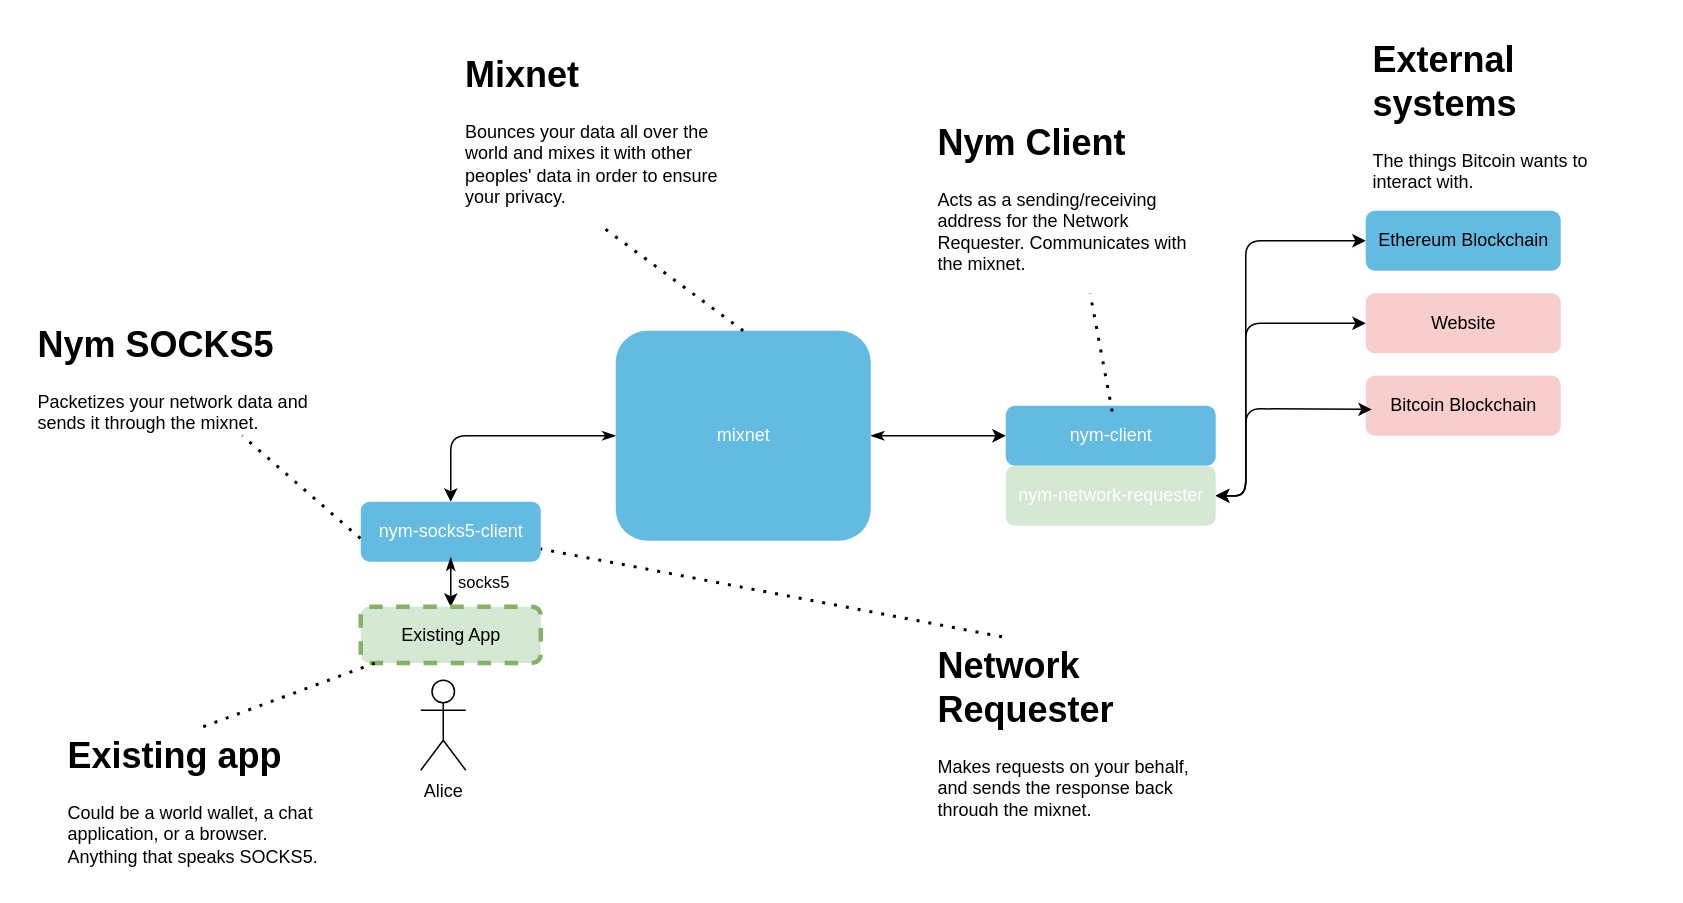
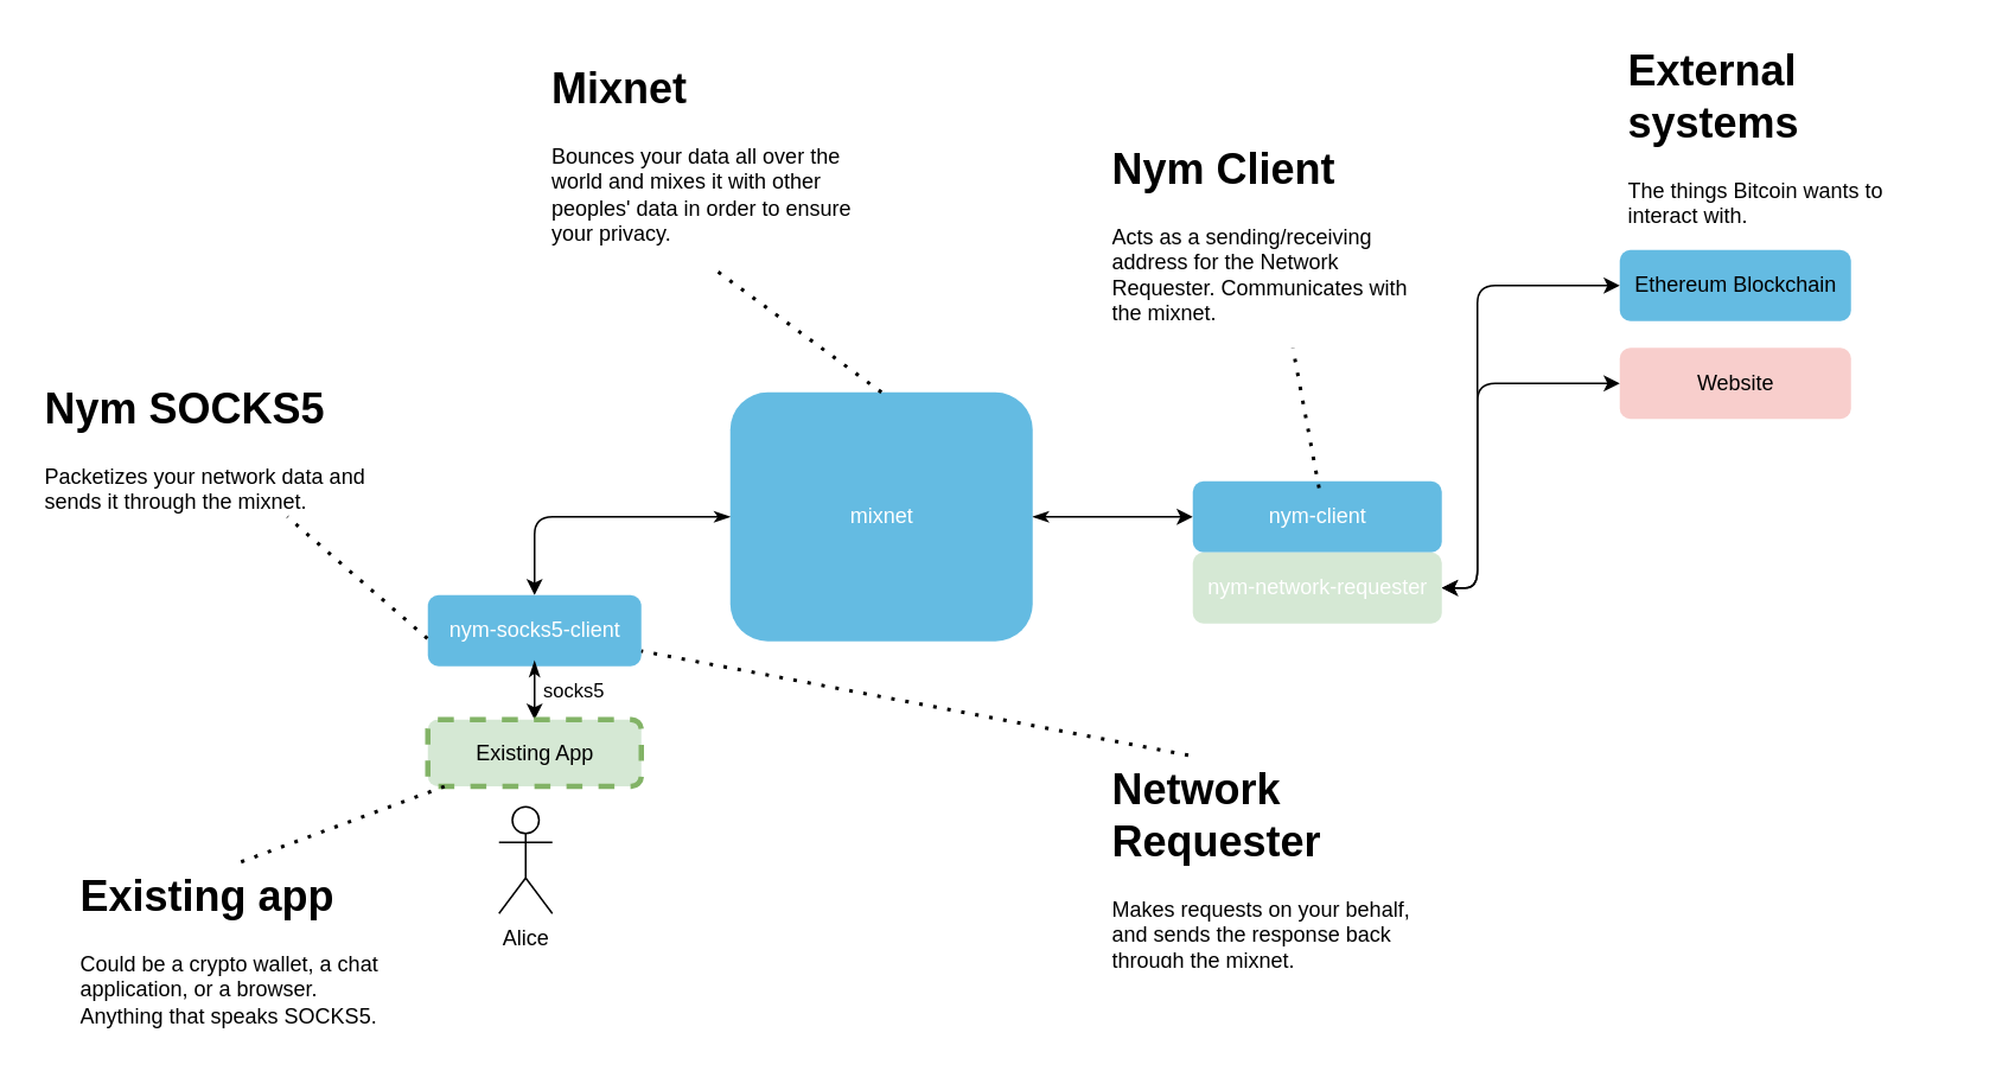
  <mxCell id="0" />
  <mxCell id="1" parent="0" />
  <mxCell id="2" value="" style="edgeStyle=orthogonalEdgeStyle;rounded=1;orthogonalLoop=1;jettySize=auto;html=1;exitX=0;exitY=0.5;exitDx=0;exitDy=0;startArrow=classic;startFill=1;fontColor=#FFFFFF;endArrow=classicThin;endFill=1;entryX=1;entryY=0.5;entryDx=0;entryDy=0;" parent="1" source="17" edge="1" target="15"><mxGeometry relative="1" as="geometry"><mxPoint x="445" y="160" as="targetPoint" /><Array as="points"><mxPoint x="660" y="290" /><mxPoint x="660" y="290" /></Array></mxGeometry></mxCell>
- <mxCell id="3" value="Bitcoin Blockchain" style="rounded=1;fillColor=#f8cecc;strokeColor=none;strokeWidth=3;shadow=0;html=1;" parent="1" vertex="1"><mxGeometry x="910" y="250" width="130" height="40" as="geometry" /></mxCell>
  <mxCell id="4" value="Ethereum Blockchain" style="rounded=1;fillColor=#64bbe2;strokeColor=none;strokeWidth=3;shadow=0;html=1;" parent="1" vertex="1"><mxGeometry x="910" y="140" width="130" height="40" as="geometry" /></mxCell>
  <mxCell id="5" value="Website" style="rounded=1;fillColor=#f8cecc;strokeColor=none;strokeWidth=3;shadow=0;html=1;" parent="1" vertex="1"><mxGeometry x="910" y="195" width="130" height="40" as="geometry" /></mxCell>
  <mxCell id="6" style="edgeStyle=orthogonalEdgeStyle;rounded=1;orthogonalLoop=1;jettySize=auto;html=1;entryX=0;entryY=0.5;entryDx=0;entryDy=0;startArrow=classic;startFill=1;endArrow=classicThin;endFill=1;strokeColor=#000000;strokeWidth=1;fontColor=#FFFFFF;" parent="1" source="7" target="15" edge="1"><mxGeometry relative="1" as="geometry"><Array as="points"><mxPoint x="300" y="290" /></Array><mxPoint x="429.04" y="161.28" as="targetPoint" /></mxGeometry></mxCell>
  <mxCell id="7" value="nym-socks5-client" style="rounded=1;fillColor=#64BBE2;strokeColor=none;strokeWidth=3;shadow=0;html=1;fontColor=#FFFFFF;" parent="1" vertex="1"><mxGeometry x="240" y="334" width="120" height="40" as="geometry" /></mxCell>
  <mxCell id="8" style="edgeStyle=orthogonalEdgeStyle;rounded=1;orthogonalLoop=1;jettySize=auto;html=1;startArrow=classic;startFill=1;endArrow=classicThin;endFill=1;strokeColor=#000000;strokeWidth=1;fontColor=#FFFFFF;" parent="1" source="9" edge="1"><mxGeometry relative="1" as="geometry"><mxPoint x="300" y="371" as="targetPoint" /></mxGeometry></mxCell>
  <mxCell id="9" value="Existing App" style="rounded=1;fillColor=#d5e8d4;strokeColor=#82b366;strokeWidth=3;shadow=0;html=1;dashed=1;" parent="1" vertex="1"><mxGeometry x="240" y="404" width="120" height="37.5" as="geometry" /></mxCell>
  <mxCell id="10" value="&lt;font color=&quot;#000000&quot;&gt;socks5&lt;/font&gt;" style="edgeLabel;html=1;align=center;verticalAlign=middle;resizable=0;points=[];fontColor=#FFFFFF;" parent="1" vertex="1" connectable="0"><mxGeometry x="305" y="290.001" as="geometry"><mxPoint x="16" y="97.62" as="offset" /></mxGeometry></mxCell>
  <mxCell id="11" value="Alice" style="shape=umlActor;verticalLabelPosition=bottom;labelBackgroundColor=#ffffff;verticalAlign=top;html=1;outlineConnect=0;" parent="1" vertex="1"><mxGeometry x="280" y="453" width="30" height="60" as="geometry" /></mxCell>
  <mxCell id="12" value="" style="endArrow=classic;startArrow=classic;html=1;entryX=0;entryY=0.5;entryDx=0;entryDy=0;exitX=1;exitY=0.5;exitDx=0;exitDy=0;" edge="1" parent="1" source="18" target="5"><mxGeometry width="50" height="50" relative="1" as="geometry"><mxPoint x="690" y="290" as="sourcePoint" /><mxPoint x="740" y="240" as="targetPoint" /><Array as="points"><mxPoint x="830" y="330" /><mxPoint x="830" y="215" /></Array></mxGeometry></mxCell>
  <mxCell id="13" value="" style="endArrow=classic;startArrow=classic;html=1;entryX=0;entryY=0.5;entryDx=0;entryDy=0;exitX=1;exitY=0.5;exitDx=0;exitDy=0;" edge="1" parent="1" source="18" target="4"><mxGeometry width="50" height="50" relative="1" as="geometry"><mxPoint x="740" y="330" as="sourcePoint" /><mxPoint x="740" y="240" as="targetPoint" /><Array as="points"><mxPoint x="830" y="330" /><mxPoint x="830" y="160" /></Array></mxGeometry></mxCell>
- <mxCell id="14" value="" style="endArrow=classic;startArrow=classic;html=1;entryX=0.031;entryY=0.561;entryDx=0;entryDy=0;entryPerimeter=0;exitX=1;exitY=0.5;exitDx=0;exitDy=0;" edge="1" parent="1" source="18" target="3"><mxGeometry width="50" height="50" relative="1" as="geometry"><mxPoint x="690" y="290" as="sourcePoint" /><mxPoint x="740" y="240" as="targetPoint" /><Array as="points"><mxPoint x="830" y="330" /><mxPoint x="830" y="272" /></Array></mxGeometry></mxCell>
  <mxCell id="15" value="mixnet" style="rounded=1;fillColor=#64BBE2;strokeColor=none;strokeWidth=3;shadow=0;html=1;fontColor=#FFFFFF;" vertex="1" parent="1"><mxGeometry x="410" y="220" width="170" height="140" as="geometry" /></mxCell>
  <mxCell id="16" value="" style="group" vertex="1" connectable="0" parent="1"><mxGeometry x="670" y="270" width="140" height="80" as="geometry" /></mxCell>
  <mxCell id="17" value="nym-client" style="rounded=1;fillColor=#64BBE2;strokeColor=none;strokeWidth=3;shadow=0;html=1;fontColor=#FFFFFF;" parent="16" vertex="1"><mxGeometry width="140" height="40" as="geometry" /></mxCell>
  <mxCell id="18" value="nym-network-requester" style="rounded=1;fillColor=#d5e8d4;strokeColor=none;strokeWidth=3;shadow=0;html=1;fontColor=#FFFFFF;comic=0;" vertex="1" parent="16"><mxGeometry y="40" width="140" height="40" as="geometry" /></mxCell>
- <mxCell id="19" value="&lt;h1&gt;Existing app&lt;/h1&gt;&lt;p&gt;Could be a world wallet, a chat application, or a browser. Anything that speaks SOCKS5.&amp;nbsp;&lt;/p&gt;" style="text;html=1;strokeColor=none;fillColor=none;spacing=5;spacingTop=-20;whiteSpace=wrap;overflow=hidden;rounded=0;" vertex="1" parent="1"><mxGeometry x="40" y="484" width="190" height="96" as="geometry" /></mxCell>
+ <mxCell id="19" value="&lt;h1&gt;Existing app&lt;/h1&gt;&lt;p&gt;Could be a crypto wallet, a chat application, or a browser. Anything that speaks SOCKS5.&amp;nbsp;&lt;/p&gt;" style="text;html=1;strokeColor=none;fillColor=none;spacing=5;spacingTop=-20;whiteSpace=wrap;overflow=hidden;rounded=0;" vertex="1" parent="1"><mxGeometry x="40" y="484" width="190" height="96" as="geometry" /></mxCell>
  <mxCell id="20" value="&lt;h1&gt;Mixnet&lt;/h1&gt;&lt;p&gt;Bounces your data all over the world and mixes it with other peoples' data in order to ensure your privacy.&lt;/p&gt;" style="text;html=1;strokeColor=none;fillColor=none;spacing=5;spacingTop=-20;whiteSpace=wrap;overflow=hidden;rounded=0;" vertex="1" parent="1"><mxGeometry x="305" y="30" width="190" height="120" as="geometry" /></mxCell>
  <mxCell id="21" value="&lt;h1&gt;Nym SOCKS5&lt;/h1&gt;&lt;p&gt;Packetizes your network data and sends it through the mixnet.&lt;br&gt;&lt;/p&gt;" style="text;html=1;strokeColor=none;fillColor=none;spacing=5;spacingTop=-20;whiteSpace=wrap;overflow=hidden;rounded=0;" vertex="1" parent="1"><mxGeometry x="20" y="210" width="190" height="80" as="geometry" /></mxCell>
  <mxCell id="22" value="&lt;h1&gt;Network Requester&lt;/h1&gt;&lt;p&gt;Makes requests on your behalf, and sends the response back through the mixnet.&lt;/p&gt;" style="text;html=1;strokeColor=none;fillColor=none;spacing=5;spacingTop=-20;whiteSpace=wrap;overflow=hidden;rounded=0;" vertex="1" parent="1"><mxGeometry x="620" y="424" width="190" height="120" as="geometry" /></mxCell>
  <mxCell id="23" value="&lt;h1&gt;Nym Client&lt;/h1&gt;&lt;p&gt;Acts as a sending/receiving address for the Network Requester. Communicates with the mixnet.&lt;/p&gt;" style="text;html=1;strokeColor=none;fillColor=none;spacing=5;spacingTop=-20;whiteSpace=wrap;overflow=hidden;rounded=0;" vertex="1" parent="1"><mxGeometry x="620" y="75" width="190" height="120" as="geometry" /></mxCell>
  <mxCell id="24" value="&lt;h1&gt;External systems&lt;/h1&gt;&lt;p&gt;The things Bitcoin wants to interact with.&lt;/p&gt;" style="text;html=1;strokeColor=none;fillColor=none;spacing=5;spacingTop=-20;whiteSpace=wrap;overflow=hidden;rounded=0;" vertex="1" parent="1"><mxGeometry x="910" y="20" width="190" height="120" as="geometry" /></mxCell>
  <mxCell id="25" value="" style="endArrow=none;dashed=1;html=1;dashPattern=1 3;strokeWidth=2;exitX=-0.002;exitY=0.611;exitDx=0;exitDy=0;exitPerimeter=0;" edge="1" parent="1" source="7" target="21"><mxGeometry width="50" height="50" relative="1" as="geometry"><mxPoint x="90" y="335" as="sourcePoint" /><mxPoint x="130" y="380" as="targetPoint" /></mxGeometry></mxCell>
  <mxCell id="26" value="" style="endArrow=none;dashed=1;html=1;dashPattern=1 3;strokeWidth=2;exitX=0.5;exitY=0;exitDx=0;exitDy=0;" edge="1" parent="1" source="19" target="9"><mxGeometry width="50" height="50" relative="1" as="geometry"><mxPoint x="360" y="560" as="sourcePoint" /><mxPoint x="410" y="510" as="targetPoint" /></mxGeometry></mxCell>
  <mxCell id="27" value="" style="endArrow=none;dashed=1;html=1;dashPattern=1 3;strokeWidth=2;exitX=0.25;exitY=0;exitDx=0;exitDy=0;" edge="1" parent="1" source="22" target="7"><mxGeometry width="50" height="50" relative="1" as="geometry"><mxPoint x="360" y="560" as="sourcePoint" /><mxPoint x="410" y="510" as="targetPoint" /></mxGeometry></mxCell>
  <mxCell id="28" value="" style="endArrow=none;dashed=1;html=1;dashPattern=1 3;strokeWidth=2;entryX=0.5;entryY=1;entryDx=0;entryDy=0;exitX=0.5;exitY=0;exitDx=0;exitDy=0;" edge="1" parent="1" source="15" target="20"><mxGeometry width="50" height="50" relative="1" as="geometry"><mxPoint x="360" y="560" as="sourcePoint" /><mxPoint x="410" y="510" as="targetPoint" /></mxGeometry></mxCell>
  <mxCell id="29" value="" style="endArrow=none;dashed=1;html=1;dashPattern=1 3;strokeWidth=2;exitX=0.507;exitY=0.096;exitDx=0;exitDy=0;exitPerimeter=0;" edge="1" parent="1" source="17" target="23"><mxGeometry width="50" height="50" relative="1" as="geometry"><mxPoint x="360" y="560" as="sourcePoint" /><mxPoint x="410" y="510" as="targetPoint" /></mxGeometry></mxCell>
